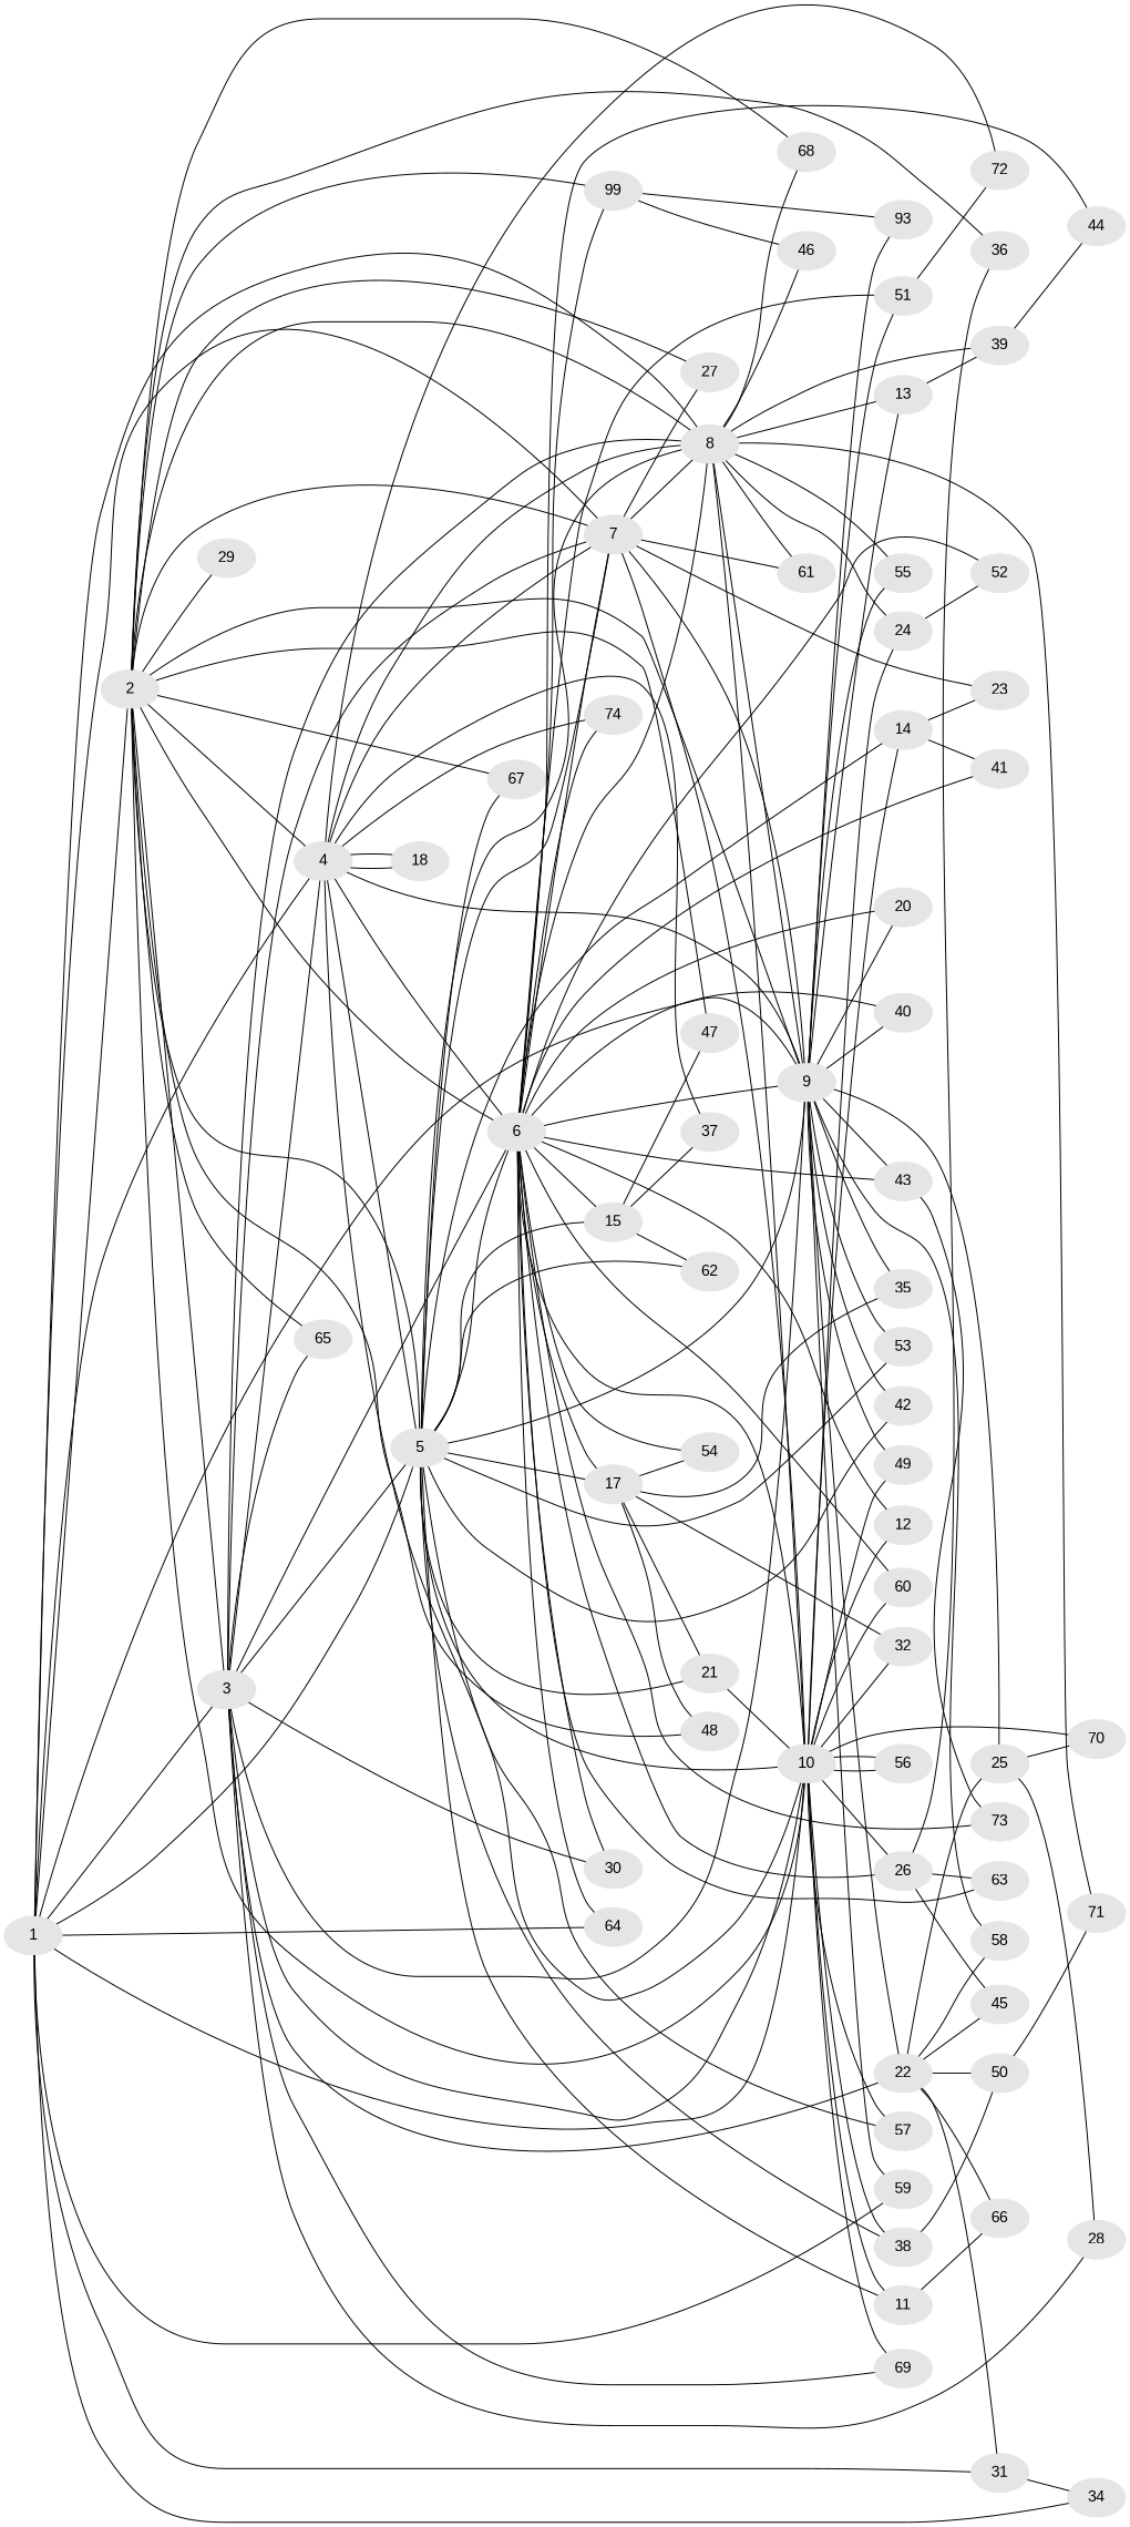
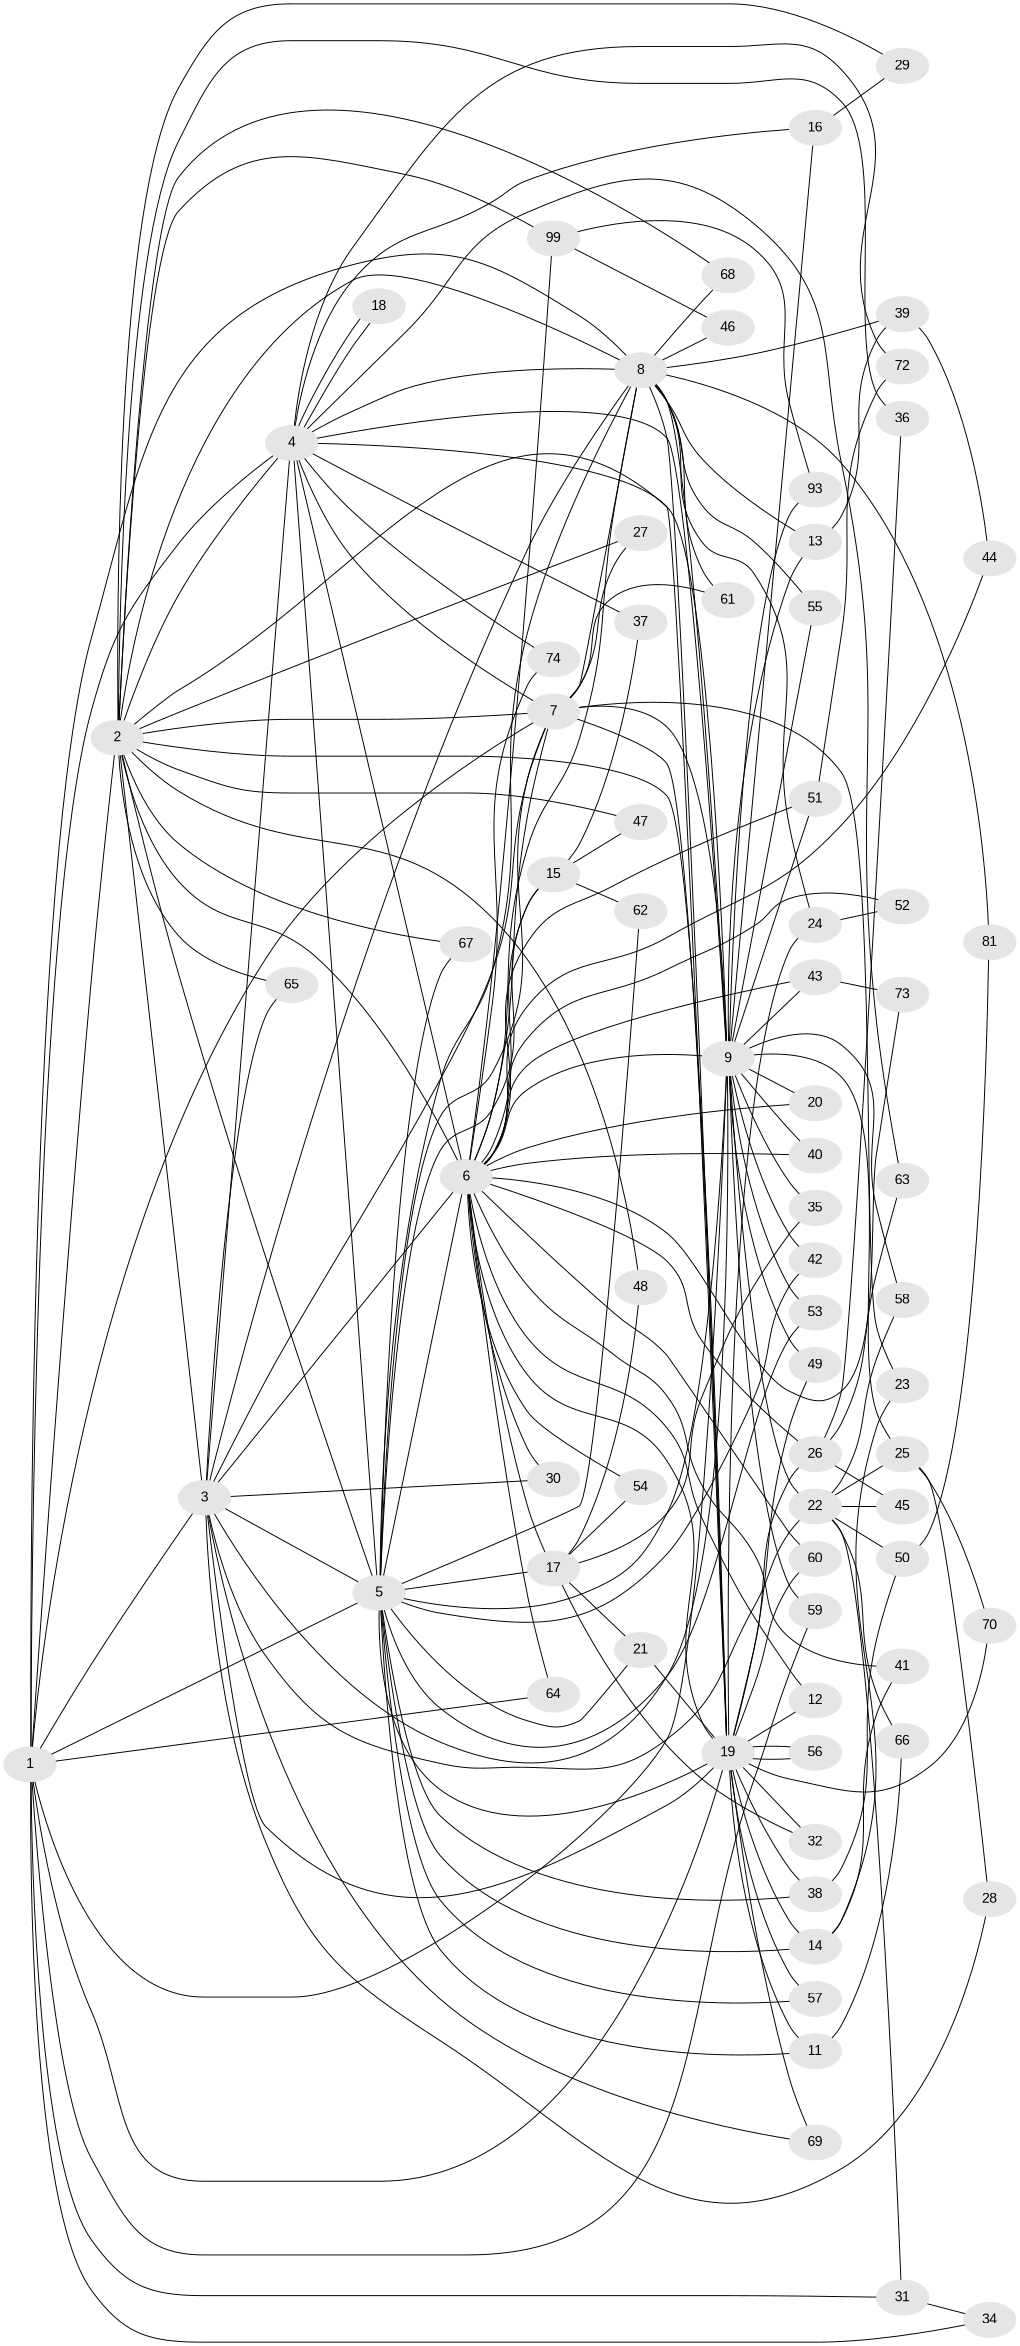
  graph {
    fontname="Liberation Sans"
    rankdir=LR
    node [color=gray90 fontname="Liberation Sans" style=filled]
    edge [fontname="Liberation Sans"]
    1
    2
    3
    4
    5
    7
    8
    9
-   10
+   10 [label=19]
    31
    34
    59
    64
    6
    n15 [label=99]
    27
    29
    36
    47
    48
    65
    67
    68
    22
    28
    30
    69
+   16
    18
    37
    72
    74
    11
    14
    15
    17
    21
    38
    42
    53
    57
    62
    12
    20
    26
    40
    41
    43
    44
    51
    52
    54
    60
    63
    73
    23
    61
    13
    24
    39
    46
    55
-   71
+   71 [label=81]
    25
    n65 [label=93]
    35
    49
    58
    32
    56
    70
    66
    45
    50
    1 -- 2
    1 -- 3
    1 -- 4
    1 -- 5
    1 -- 7
    1 -- 8
    1 -- 9
    1 -- 10
    1 -- 31
    1 -- 34
    1 -- 59
    1 -- 64
    2 -- 3
    2 -- 4
    2 -- 5
    2 -- 7
    2 -- 8
    2 -- 9
    2 -- 10
    2 -- 6
    2 -- n15
    2 -- 27
    2 -- 29
    2 -- 36
    2 -- 47
    2 -- 48
    2 -- 65
    2 -- 67
    2 -- 68
    3 -- 4
    3 -- 5
    3 -- 7
    3 -- 8
    3 -- 9
    3 -- 10
    3 -- 6
    3 -- 65
    3 -- 22
    3 -- 28
    3 -- 30
    3 -- 69
    4 -- 5
    4 -- 7
    4 -- 8
    4 -- 9
    4 -- 10
    4 -- 6
+   4 -- 16
    4 -- 18
    4 -- 18
    4 -- 37
    4 -- 72
    4 -- 74
    5 -- 7
    5 -- 8
    5 -- 9
    5 -- 10
    5 -- 6
    5 -- 67
    5 -- 11
    5 -- 14
    5 -- 15
    5 -- 17
    5 -- 21
    5 -- 38
    5 -- 42
    5 -- 53
    5 -- 57
    5 -- 62
    7 -- 8
    7 -- 9
    7 -- 10
    7 -- 27
    7 -- 23
    7 -- 61
    8 -- 9
    8 -- 10
    8 -- 68
    8 -- 61
    8 -- 13
    8 -- 24
    8 -- 39
    8 -- 46
    8 -- 55
    8 -- 71
    9 -- 59
    9 -- 22
+   9 -- 16
    9 -- 42
    9 -- 53
    9 -- 20
    9 -- 40
    9 -- 43
    9 -- 51
    9 -- 13
    9 -- 55
    9 -- 25
    9 -- n65
    9 -- 35
    9 -- 49
    9 -- 58
    10 -- 69
    10 -- 11
    10 -- 14
    10 -- 38
    10 -- 57
    10 -- 12
    10 -- 26
    10 -- 60
    10 -- 24
    10 -- 49
    10 -- 32
    10 -- 56
    10 -- 56
    10 -- 70
    31 -- 34
    6 -- 7
    6 -- 8
    6 -- 9
    6 -- 10
    6 -- 64
    6 -- n15
    6 -- 30
    6 -- 74
    6 -- 15
    6 -- 17
    6 -- 12
    6 -- 20
    6 -- 26
    6 -- 40
    6 -- 41
    6 -- 43
    6 -- 44
    6 -- 51
    6 -- 52
    6 -- 54
    6 -- 60
-   6 -- 63
+   4 -- 63
    6 -- 73
    n15 -- 46
    n15 -- n65
    22 -- 31
    22 -- 25
    22 -- 58
    22 -- 66
    22 -- 45
    22 -- 50
+   16 -- 29
    11 -- 66
    14 -- 41
    14 -- 23
    15 -- 47
    15 -- 37
    15 -- 62
    17 -- 48
    17 -- 21
    17 -- 54
    17 -- 35
    17 -- 32
    21 -- 10
    38 -- 50
    26 -- 36
    26 -- 63
    26 -- 45
    43 -- 73
    51 -- 72
    13 -- 39
    24 -- 52
    39 -- 44
    25 -- 28
    25 -- 70
    50 -- 71
  }
